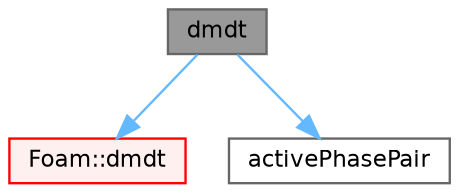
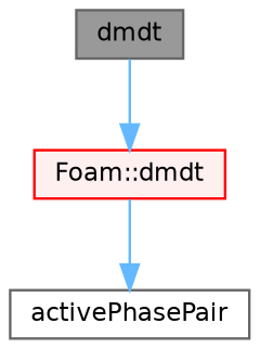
  digraph {
    rankdir=TB
    node [fontname=Helvetica fontsize=10 shape=box style=filled]
    edge [color=steelblue1 fontname=Helvetica fontsize=10 labelfontname=Helvetica labelfontsize=10 style=solid]
    n1 [color=gray40 fillcolor=grey60 fontcolor=black height=0.2 label=dmdt width=0.4]
    n2 [color=red fillcolor="#FFF0F0" height=0.2 label="Foam::dmdt" width=0.4]
    n3 [color=grey40 fillcolor=white height=0.2 label=activePhasePair width=0.4]
    n1 -> n2
-   n1 -> n3
+   n2 -> n3
  }
